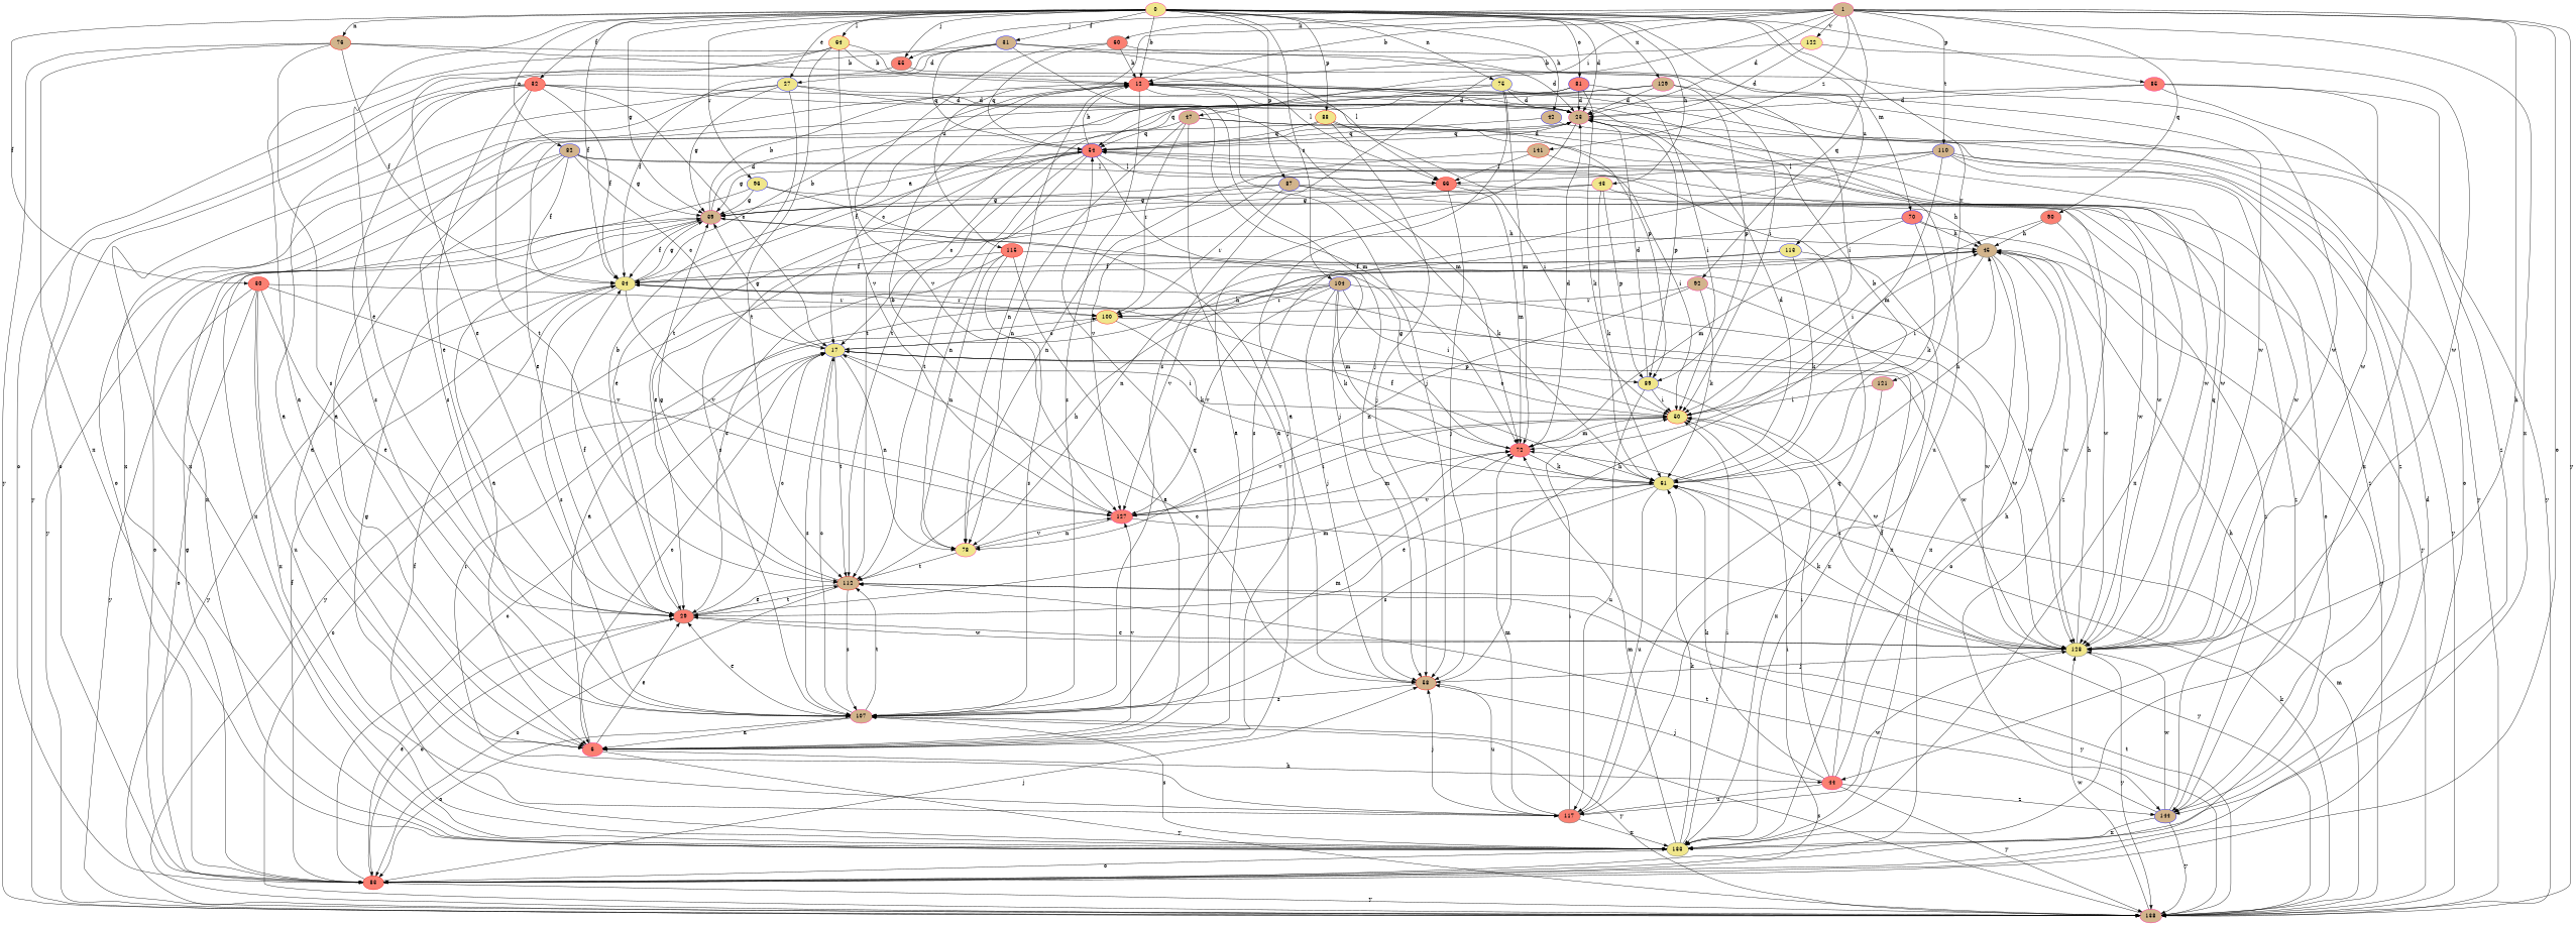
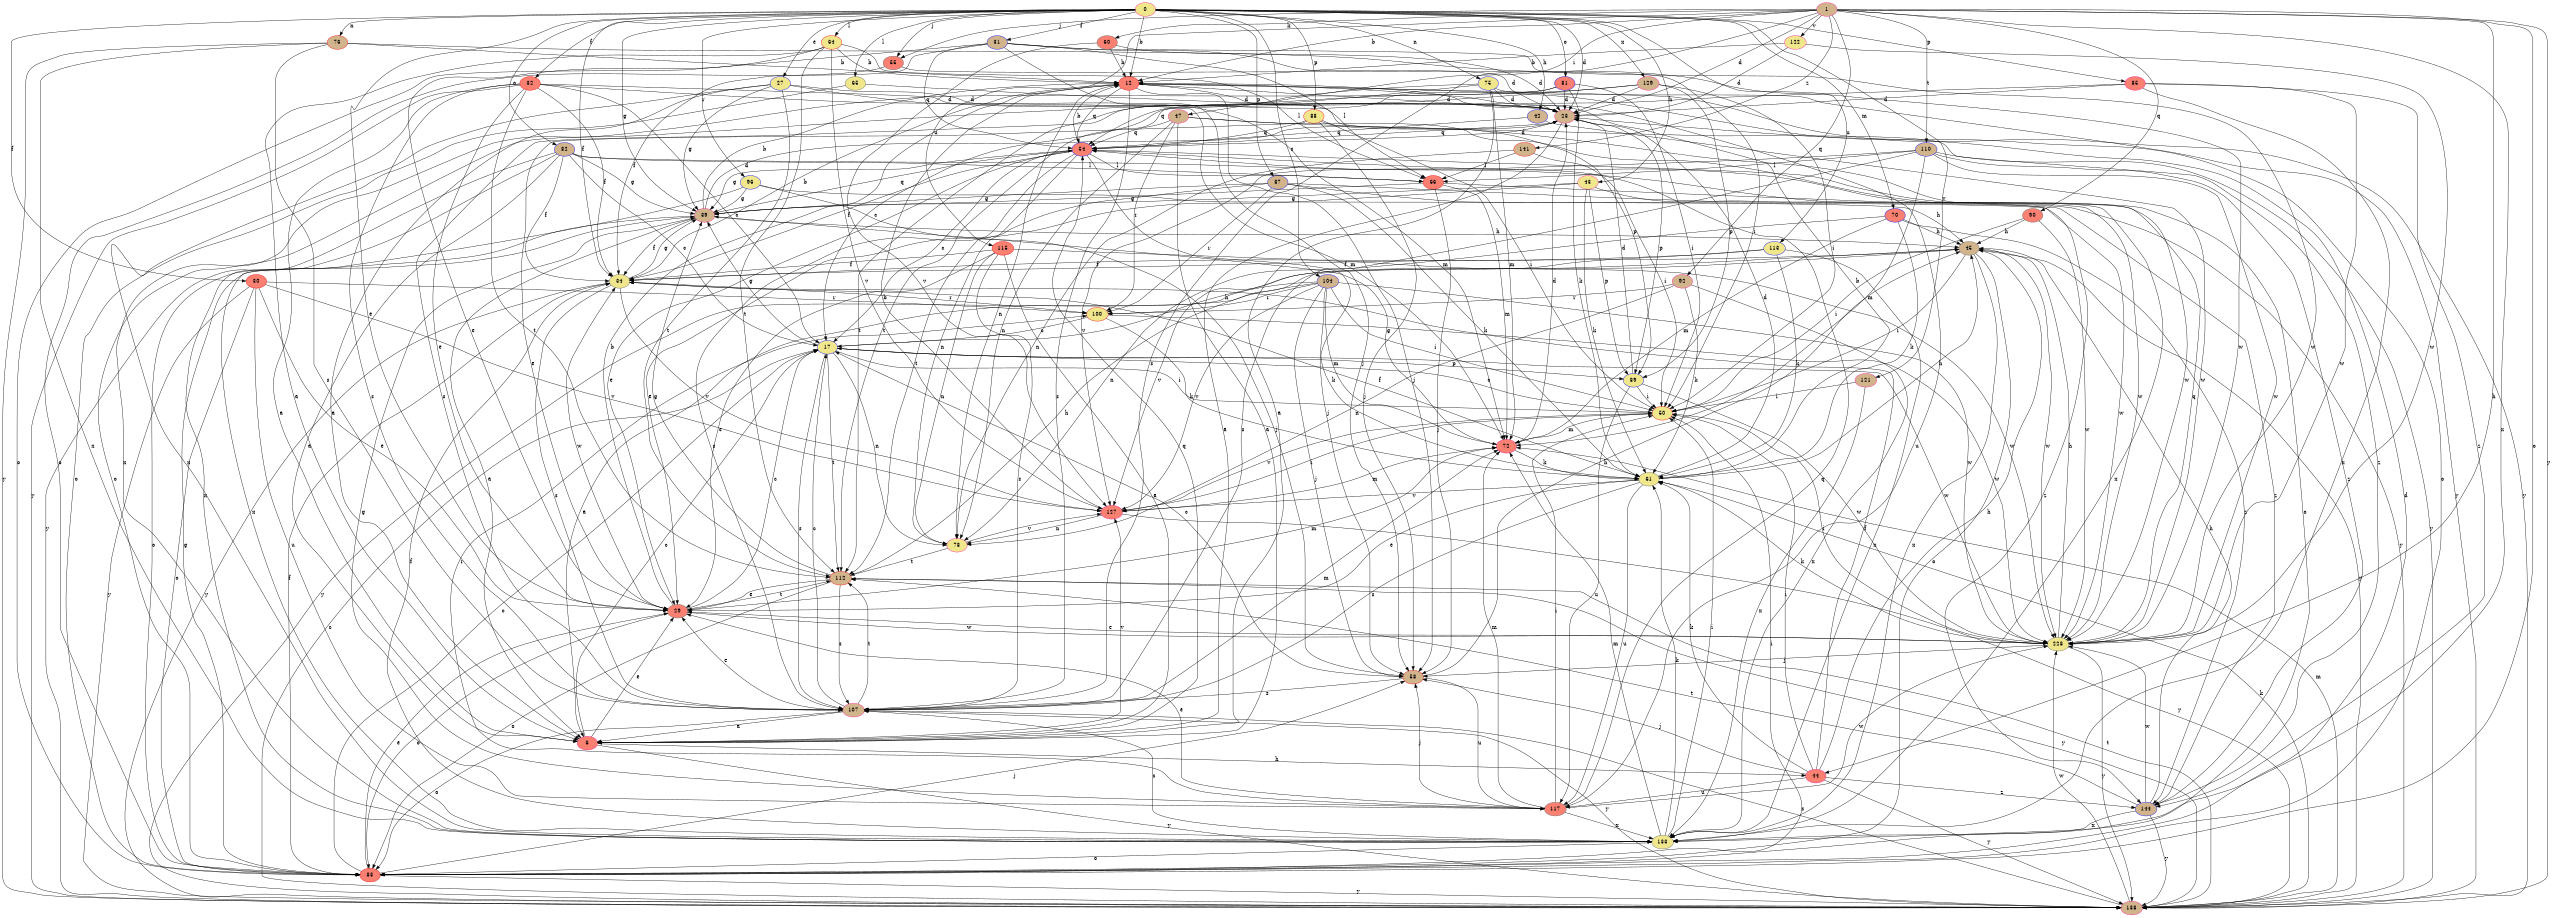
  strict digraph {
    node [color=deeppink fillcolor=tan style=filled]
    0 [fillcolor=khaki]
    12 [color=red fillcolor=salmon]
    23
    27 [color=blue fillcolor=khaki]
    29 [color=gray40 fillcolor=salmon]
    30 [color=red fillcolor=salmon]
    31 [color=blue]
    32 [color=red fillcolor=salmon]
    34 [color=gray40 fillcolor=khaki]
    39
    42 [color=blue]
    43 [fillcolor=khaki]
    55 [color=gray40 fillcolor=salmon]
    64 [color=red fillcolor=khaki]
+   65 [color=gray40 fillcolor=khaki]
    70 [color=blue fillcolor=salmon]
    75 [color=blue fillcolor=khaki]
    76 [color=red]
    81 [color=blue fillcolor=salmon]
    82 [color=blue]
    85 [fillcolor=salmon]
    87 [color=blue]
    88 [color=red fillcolor=khaki]
    96 [color=blue fillcolor=khaki]
    104 [color=blue]
    113 [color=blue fillcolor=khaki]
    121
    129
    83 [color=red fillcolor=salmon]
    107
    138
    n32 [color=blue fillcolor=salmon label=54]
    n33 [color=red label=58]
    78 [fillcolor=khaki]
    89 [color=blue fillcolor=khaki]
    117 [color=gray40 fillcolor=salmon]
    6 [fillcolor=salmon]
    133 [color=gray40 fillcolor=khaki]
    112 [color=red]
    72 [fillcolor=salmon]
    17 [color=blue fillcolor=khaki]
-   128 [color=gray40 fillcolor=khaki]
+   128 [color=gray40 fillcolor=khaki label=228]
    n43 [fillcolor=salmon label=127]
    100 [color=red fillcolor=khaki]
    66 [color=red fillcolor=salmon]
    45 [color=gray40]
    61 [color=gray40 fillcolor=khaki]
    144 [color=blue]
    50 [color=red fillcolor=khaki]
    1
    44 [fillcolor=salmon]
    47
    60 [color=gray40 fillcolor=salmon]
    90 [color=gray40 fillcolor=salmon]
    92
    110 [color=blue]
    115 [color=red fillcolor=salmon]
    122 [fillcolor=khaki]
    141 [color=red]
    0 -> 12 [label=b]
    0 -> 23 [label=d]
    0 -> 27 [label=e]
    0 -> 29 [label=e]
    0 -> 30 [label=f]
    0 -> 31 [label=f]
    0 -> 32 [label=f]
    0 -> 34 [label=f]
    0 -> 39 [label=g]
    0 -> 42 [label=h]
    0 -> 43 [label=h]
    0 -> 55 [label=j]
    0 -> 64 [label=l]
+   0 -> 65 [label=l]
    0 -> 70 [label=m]
    0 -> 75 [label=n]
    0 -> 76 [label=n]
    0 -> 81 [label=o]
    0 -> 82 [label=o]
    0 -> 85 [label=p]
    0 -> 87 [label=p]
    0 -> 88 [label=p]
    0 -> 96 [label=r]
    0 -> 104 [label=s]
    0 -> 113 [label=u]
    0 -> 121 [label=v]
    0 -> 129 [label=x]
    12 -> 23 [label=d]
    12 -> 83 [label=o]
    12 -> 107 [label=s]
    12 -> 138 [label=y]
-   60 -> n32 [label=q]
+   12 -> n32 [label=q]
    12 -> n33 [label=j]
    12 -> 78 [label=n]
    12 -> 89 [label=p]
    12 -> 117 [label=u]
    23 -> n32 [label=q]
    23 -> 89 [label=p]
    23 -> 6 [label=a]
    27 -> 23 [label=d]
    27 -> 39 [label=g]
    27 -> 6 [label=a]
    27 -> 133 [label=x]
    27 -> 112 [label=t]
    27 -> 72 [label=m]
    29 -> 12 [label=b]
-   29 -> 34 [label=f]
+   29 -> 34 [label=w]
    29 -> 83 [label=o]
    29 -> 112 [label=t]
    29 -> 72 [label=m]
    29 -> 17 [label=c]
    29 -> 128 [label=w]
    30 -> 29 [label=e]
    30 -> 83 [label=o]
    30 -> 138 [label=y]
    30 -> 117 [label=u]
-   30 -> 133 [label=x]
    30 -> n43 [label=v]
    30 -> 100 [label=r]
-   31 -> 27 [label=d]
+   31 -> 23 [label=d]
    31 -> 34 [label=f]
    31 -> 83 [label=o]
    31 -> n32 [label=q]
    31 -> n33 [label=j]
    31 -> 128 [label=w]
    31 -> 66 [label=l]
    32 -> 23 [label=d]
    32 -> 29 [label=e]
    32 -> 34 [label=f]
    32 -> 107 [label=s]
    32 -> 138 [label=y]
    32 -> 6 [label=a]
    32 -> 112 [label=t]
    32 -> 72 [label=m]
    32 -> 17 [label=c]
    34 -> 12 [label=b]
    34 -> 39 [label=g]
    34 -> 107 [label=s]
    34 -> 138 [label=y]
    34 -> n43 [label=v]
    34 -> 100 [label=r]
    39 -> 12 [label=b]
    39 -> 23 [label=d]
    39 -> 34 [label=f]
    39 -> 83 [label=o]
-   39 -> n32 [label=a]
+   39 -> n32 [label=q]
    39 -> 6 [label=a]
    39 -> 45 [label=h]
    42 -> n32 [label=q]
    42 -> 128 [label=w]
    43 -> 29 [label=e]
    43 -> 39 [label=g]
    43 -> 89 [label=p]
    43 -> 61 [label=k]
    43 -> 144 [label=z]
    55 -> 83 [label=o]
    55 -> 50 [label=i]
    64 -> 12 [label=b]
    64 -> 29 [label=e]
    64 -> 6 [label=a]
    64 -> 112 [label=t]
    64 -> n43 [label=v]
    64 -> 66 [label=l]
+   65 -> 23 [label=d]
+   65 -> 83 [label=o]
    70 -> 78 [label=n]
    70 -> 72 [label=m]
    70 -> 45 [label=h]
    70 -> 61 [label=k]
    70 -> 144 [label=z]
    75 -> 23 [label=d]
    75 -> 138 [label=y]
    75 -> n32 [label=q]
    75 -> 6 [label=a]
    75 -> 112 [label=t]
    75 -> 72 [label=m]
    76 -> 12 [label=b]
-   76 -> 34 [label=f]
    76 -> 107 [label=s]
    76 -> 138 [label=y]
    76 -> 133 [label=x]
    76 -> 128 [label=w]
    81 -> 23 [label=d]
    81 -> 107 [label=s]
    81 -> 133 [label=x]
    81 -> 61 [label=k]
    81 -> 50 [label=i]
    82 -> 34 [label=f]
    82 -> 39 [label=g]
    82 -> 138 [label=y]
    82 -> 6 [label=a]
    82 -> 133 [label=x]
    82 -> 17 [label=c]
    82 -> 128 [label=w]
    82 -> 66 [label=l]
    85 -> 23 [label=d]
    85 -> 133 [label=x]
    85 -> 17 [label=c]
    85 -> 128 [label=w]
    85 -> 144 [label=z]
    87 -> 39 [label=g]
    87 -> 107 [label=s]
    87 -> 100 [label=r]
    87 -> 45 [label=h]
    87 -> 61 [label=k]
    87 -> 144 [label=z]
    88 -> 29 [label=e]
    88 -> n32 [label=q]
    88 -> n33 [label=j]
    88 -> 128 [label=w]
    88 -> 50 [label=i]
    96 -> 39 [label=g]
    96 -> n33 [label=j]
    96 -> 133 [label=x]
    96 -> 128 [label=w]
    104 -> 138 [label=y]
    104 -> n33 [label=j]
    104 -> 6 [label=a]
    104 -> 72 [label=m]
    104 -> 128 [label=w]
    104 -> n43 [label=v]
    104 -> 100 [label=r]
    104 -> 61 [label=k]
    104 -> 50 [label=i]
    113 -> 34 [label=f]
    113 -> 133 [label=x]
    113 -> n43 [label=v]
    113 -> 61 [label=k]
    121 -> 133 [label=x]
    121 -> 50 [label=i]
    129 -> 23 [label=d]
    129 -> 83 [label=o]
    129 -> 89 [label=p]
    129 -> 112 [label=t]
    129 -> 50 [label=i]
    83 -> 23 [label=d]
    83 -> 29 [label=e]
    83 -> 34 [label=f]
    83 -> 39 [label=g]
    83 -> 138 [label=y]
    83 -> n33 [label=j]
    83 -> 17 [label=c]
    83 -> 50 [label=i]
    107 -> 29 [label=e]
    107 -> 83 [label=o]
    107 -> 138 [label=y]
    107 -> 6 [label=a]
    107 -> 112 [label=t]
    107 -> 72 [label=m]
    107 -> 17 [label=c]
    138 -> 107 [label=s]
    138 -> 112 [label=t]
    138 -> 72 [label=m]
    138 -> 17 [label=c]
    138 -> 128 [label=w]
    138 -> 61 [label=k]
    n32 -> 12 [label=b]
    n32 -> 23 [label=d]
    n32 -> 29 [label=e]
    n32 -> 34 [label=f]
    n32 -> 39 [label=g]
    n32 -> 83 [label=o]
    n32 -> n33 [label=j]
    n32 -> 78 [label=n]
    n32 -> 112 [label=t]
    n32 -> 17 [label=c]
    n32 -> 66 [label=l]
    n33 -> 107 [label=s]
    n33 -> 117 [label=u]
    n33 -> 17 [label=c]
    n33 -> 45 [label=h]
    78 -> 112 [label=t]
    78 -> n43 [label=v]
    89 -> 23 [label=d]
    89 -> 117 [label=u]
    89 -> 128 [label=w]
    89 -> 50 [label=i]
+   117 -> 29 [label=e]
    117 -> 39 [label=g]
    117 -> n32 [label=q]
    117 -> n33 [label=j]
    117 -> 133 [label=x]
    117 -> 72 [label=m]
    117 -> 128 [label=w]
    117 -> 100 [label=r]
    117 -> 50 [label=i]
    6 -> 29 [label=e]
    6 -> 138 [label=y]
    6 -> n32 [label=q]
    6 -> 17 [label=c]
    6 -> n43 [label=v]
    6 -> 44 [label=h]
    133 -> 34 [label=f]
    133 -> 83 [label=o]
    133 -> 107 [label=s]
    133 -> 72 [label=m]
    133 -> 61 [label=k]
    133 -> 50 [label=i]
    112 -> 29 [label=e]
    112 -> 39 [label=g]
    112 -> 83 [label=o]
    112 -> 107 [label=s]
    112 -> 138 [label=y]
    112 -> 45 [label=h]
    72 -> 23 [label=d]
    72 -> 39 [label=g]
    72 -> 61 [label=k]
    17 -> 39 [label=g]
    17 -> 107 [label=s]
    17 -> 78 [label=n]
    17 -> 89 [label=p]
    17 -> 112 [label=t]
    17 -> 128 [label=w]
    17 -> 45 [label=h]
    17 -> 50 [label=i]
    128 -> 29 [label=e]
    128 -> 138 [label=y]
    128 -> n32 [label=q]
    128 -> n33 [label=j]
    128 -> 45 [label=h]
    128 -> 61 [label=k]
    128 -> 50 [label=i]
    n43 -> 12 [label=b]
    n43 -> 138 [label=y]
    n43 -> 78 [label=n]
    n43 -> 72 [label=m]
    n43 -> 50 [label=i]
    100 -> 17 [label=c]
    100 -> 128 [label=w]
    100 -> 61 [label=k]
    66 -> 39 [label=g]
    66 -> 138 [label=y]
    66 -> n33 [label=j]
    66 -> 72 [label=m]
    45 -> 34 [label=f]
    45 -> 83 [label=o]
    45 -> 138 [label=y]
    45 -> 133 [label=x]
    45 -> 128 [label=w]
    45 -> 50 [label=i]
    61 -> 12 [label=b]
    61 -> 23 [label=d]
    61 -> 29 [label=e]
    61 -> 34 [label=f]
    61 -> 107 [label=s]
    61 -> 117 [label=u]
    61 -> n43 [label=v]
    61 -> 45 [label=h]
    144 -> 138 [label=y]
    144 -> 133 [label=x]
    144 -> 112 [label=t]
    144 -> 128 [label=w]
    144 -> 45 [label=h]
    50 -> 72 [label=m]
    50 -> 17 [label=c]
    50 -> n43 [label=v]
    1 -> 12 [label=b]
    1 -> 23 [label=d]
    1 -> 55 [label=j]
    1 -> 83 [label=o]
    1 -> 107 [label=s]
    1 -> 138 [label=y]
    1 -> 133 [label=x]
    1 -> 44 [label=h]
    1 -> 47 [label=i]
    1 -> 60 [label=k]
    1 -> 90 [label=q]
    1 -> 92 [label=q]
    1 -> 110 [label=t]
    1 -> 115 [label=u]
    1 -> 122 [label=v]
    1 -> 141 [label=z]
    44 -> 34 [label=f]
    44 -> 138 [label=y]
    44 -> n33 [label=j]
    44 -> 117 [label=u]
    44 -> 45 [label=h]
    44 -> 61 [label=k]
    44 -> 144 [label=z]
    44 -> 50 [label=i]
    47 -> n32 [label=q]
    47 -> 78 [label=n]
    47 -> 6 [label=a]
    47 -> 133 [label=x]
    47 -> 100 [label=r]
    47 -> 144 [label=z]
    60 -> 12 [label=b]
    60 -> 23 [label=d]
    60 -> n43 [label=v]
    90 -> 128 [label=w]
    90 -> 45 [label=h]
    90 -> 50 [label=i]
    92 -> 78 [label=n]
    92 -> 133 [label=x]
    92 -> 100 [label=r]
    92 -> 61 [label=k]
    110 -> 107 [label=s]
    110 -> 138 [label=y]
    110 -> 72 [label=m]
    110 -> 128 [label=w]
    110 -> n43 [label=v]
    110 -> 66 [label=l]
    110 -> 144 [label=z]
    115 -> 29 [label=e]
    115 -> 34 [label=f]
    115 -> 107 [label=s]
    115 -> 78 [label=n]
    115 -> 6 [label=a]
    115 -> 128 [label=w]
    122 -> 12 [label=b]
    122 -> 23 [label=d]
    122 -> 128 [label=w]
    141 -> 78 [label=n]
    141 -> 66 [label=l]
    141 -> 50 [label=i]
  }
